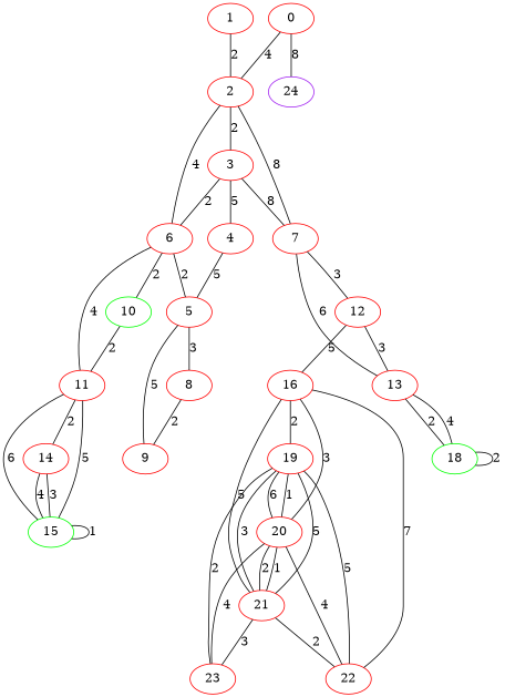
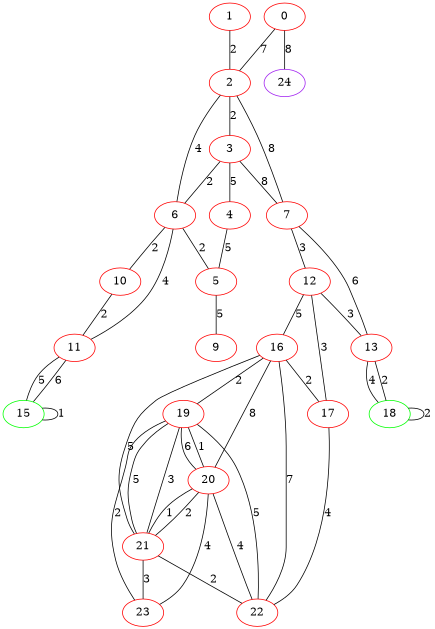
  graph {
    node [color=red weight=1]
    0
    2
    24 [color=purple weight=4]
    1
    3
    6
    7
    4
    5
-   10 [color=green]
+   10
    11
    12
    13
-   8
    9
-   14
    15 [color=green weight=2]
    16
+   17
    18 [color=green weight=2]
    19
    20
    21
    22
    23
-   0 -- 2 [label=4]
+   0 -- 2 [label=7]
    0 -- 24 [label=8]
    2 -- 3 [label=2]
    2 -- 6 [label=4]
    2 -- 7 [label=8]
    1 -- 2 [label=2]
    3 -- 6 [label=2]
    3 -- 7 [label=8]
    3 -- 4 [label=5]
    6 -- 5 [label=2]
    6 -- 10 [label=2]
    6 -- 11 [label=4]
    7 -- 12 [label=3]
    7 -- 13 [label=6]
    4 -- 5 [label=5]
-   5 -- 8 [label=3]
    5 -- 9 [label=5]
    10 -- 11 [label=2]
-   11 -- 14 [label=2]
    11 -- 15 [label=5]
    11 -- 15 [label=6]
    12 -- 13 [label=3]
    12 -- 16 [label=5]
+   12 -- 17 [label=3]
    13 -- 18 [label=2]
    13 -- 18 [label=4]
-   8 -- 9 [label=2]
-   14 -- 15 [label=3]
-   14 -- 15 [label=4]
    15 -- 15 [label=1]
+   16 -- 17 [label=2]
    16 -- 19 [label=2]
-   16 -- 20 [label=3]
+   16 -- 20 [label=8]
    16 -- 21 [label=5]
    16 -- 22 [label=7]
+   17 -- 22 [label=4]
    18 -- 18 [label=2]
    19 -- 20 [label=6]
    19 -- 20 [label=1]
    19 -- 21 [label=5]
    19 -- 21 [label=3]
    19 -- 22 [label=5]
    19 -- 23 [label=2]
    20 -- 21 [label=1]
    20 -- 21 [label=2]
    20 -- 22 [label=4]
    20 -- 23 [label=4]
    21 -- 22 [label=2]
    21 -- 23 [label=3]
  }
